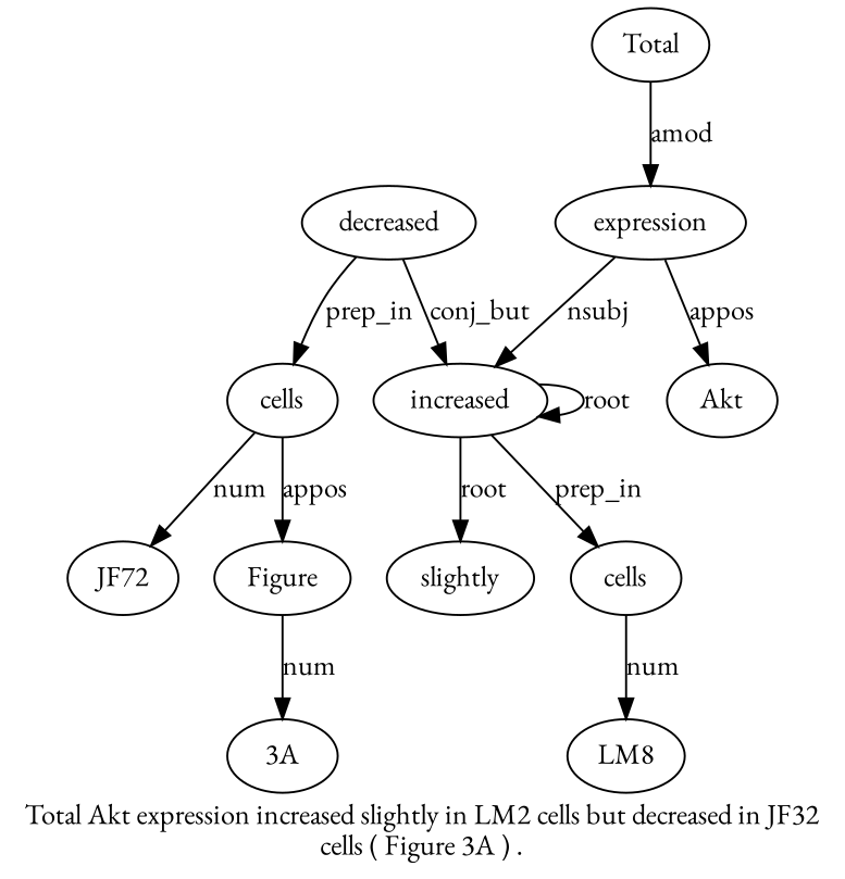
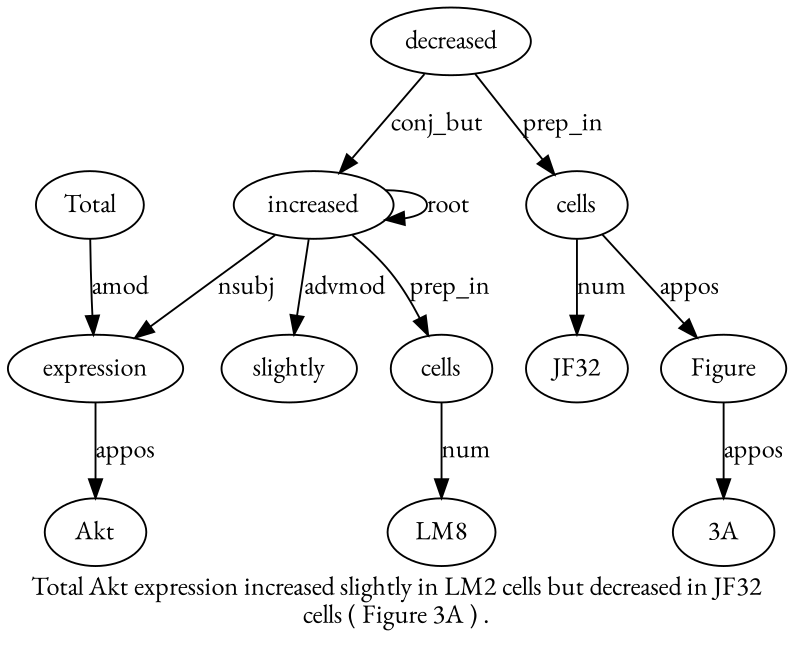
  digraph {
    fontname="EB Garamond"
    label="Total Akt expression increased slightly in LM2 cells but decreased in JF32\ncells ( Figure 3A ) ."
    node [fillcolor=white fontname="EB Garamond" style=filled]
    edge [fontname="EB Garamond"]
    n1 [label=expression]
    n2 [label=Akt]
    n3 [label=Total]
    n4 [label=increased]
    n5 [label=slightly]
    n6 [label=cells]
    n7 [label=LM8]
    n8 [label=decreased]
    n9 [label=cells]
-   n10 [label=JF72]
+   n10 [label=JF32]
    n11 [label=Figure]
    n12 [label="3A"]
    n1 -> n2 [label=appos]
    n3 -> n1 [label=amod]
-   n1 -> n4 [label=nsubj]
+   n4 -> n1 [label=nsubj]
    n4 -> n4 [label=root]
-   n4 -> n5 [label=root]
+   n4 -> n5 [label=advmod]
    n4 -> n6 [label=prep_in]
    n6 -> n7 [label=num]
    n8 -> n4 [label=conj_but]
    n8 -> n9 [label=prep_in]
    n9 -> n10 [label=num]
    n9 -> n11 [label=appos]
-   n11 -> n12 [label=num]
+   n11 -> n12 [label=appos]
  }
